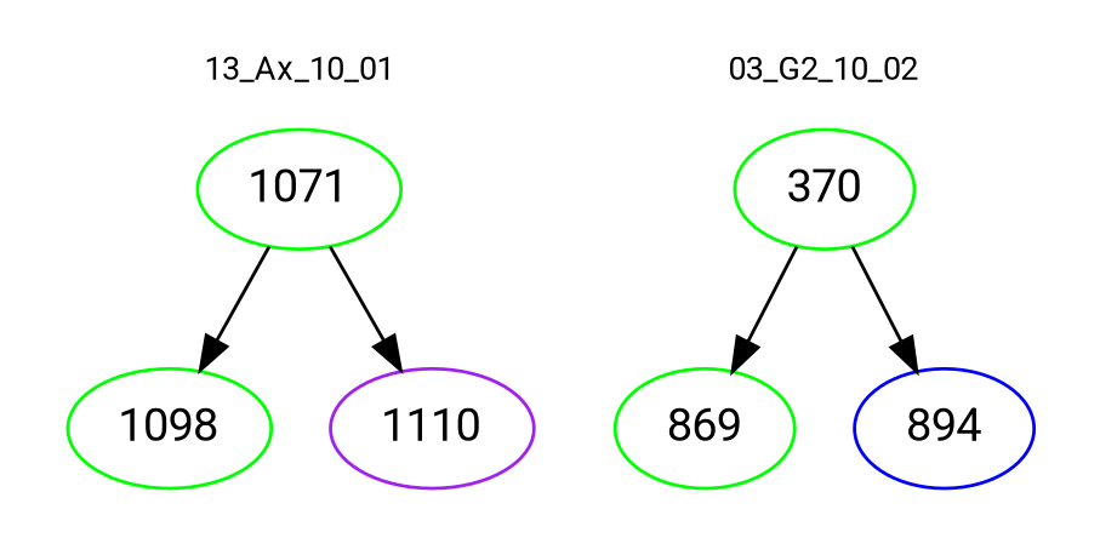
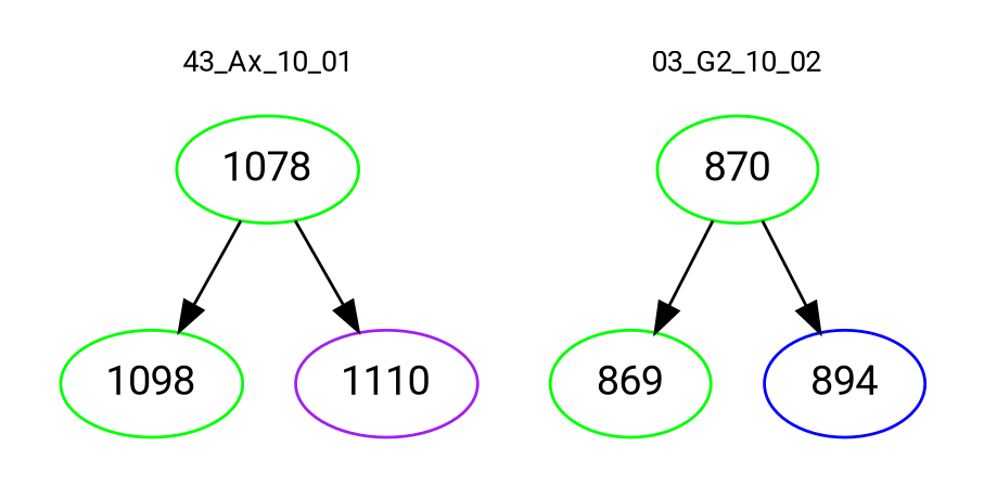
  digraph {
    fontname=Roboto
    node [color=green fontname=Roboto]
    edge [color=black fontname=Roboto]
-   n1 [label=1071]
+   n1 [label=1078]
    n2 [label=1098]
    n3 [color=purple label=1110]
-   n4 [label=370]
+   n4 [label=870]
    n5 [label=869]
    n6 [color=blue label=894]
    subgraph cluster_1 {
      color=white
      fontsize=10
-     label="13_Ax_10_01"
+     label="43_Ax_10_01"
      n1
      n2
      n3
    }
    subgraph cluster_2 {
      color=white
      fontsize=10
      label="03_G2_10_02"
      n4
      n5
      n6
    }
    n1 -> n2
    n1 -> n3
    n4 -> n5
    n4 -> n6
  }
